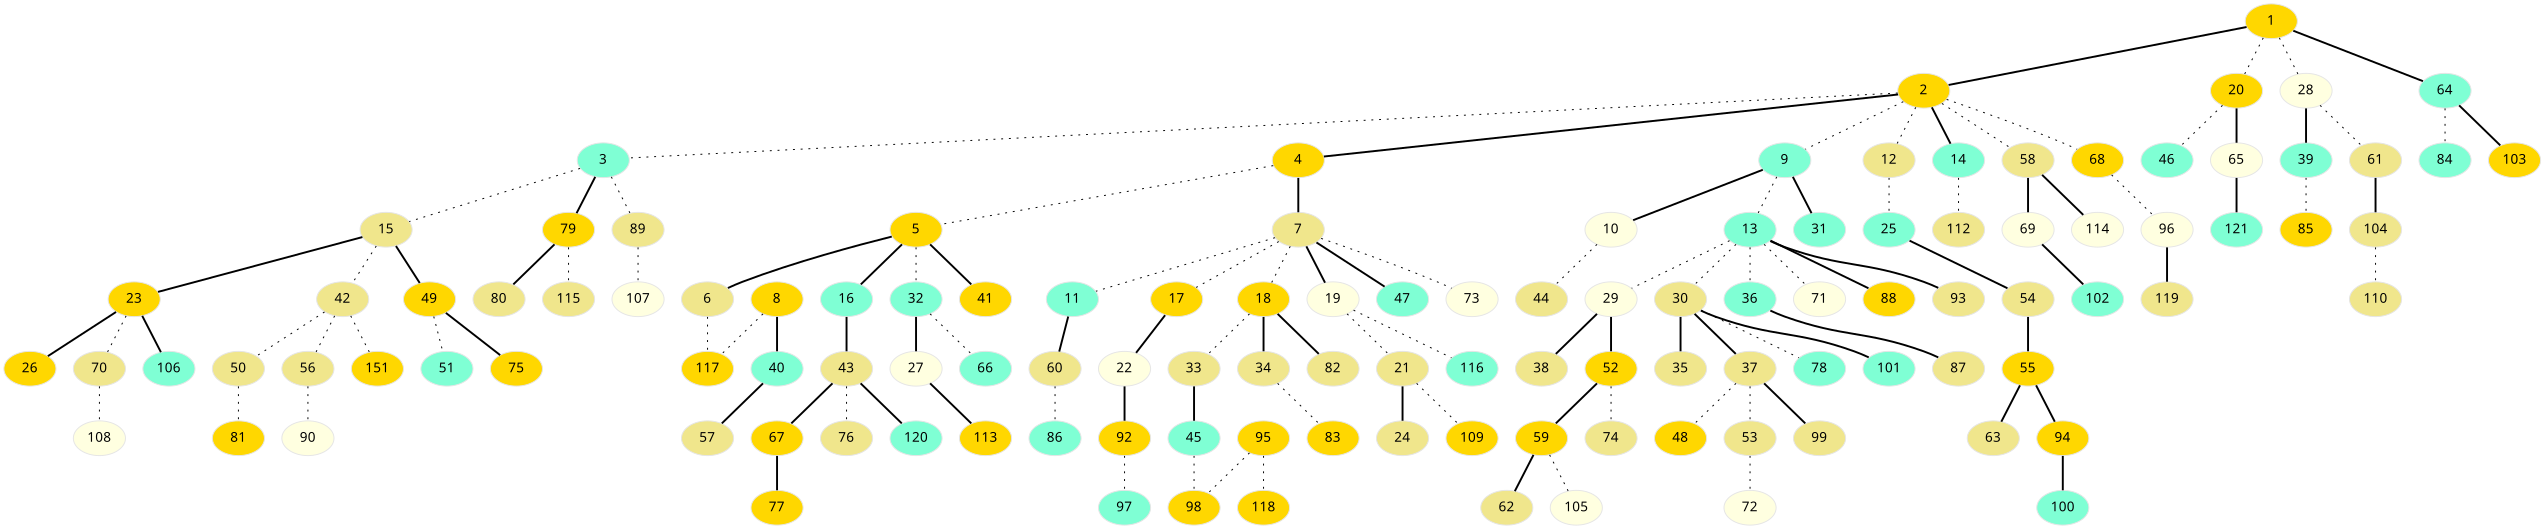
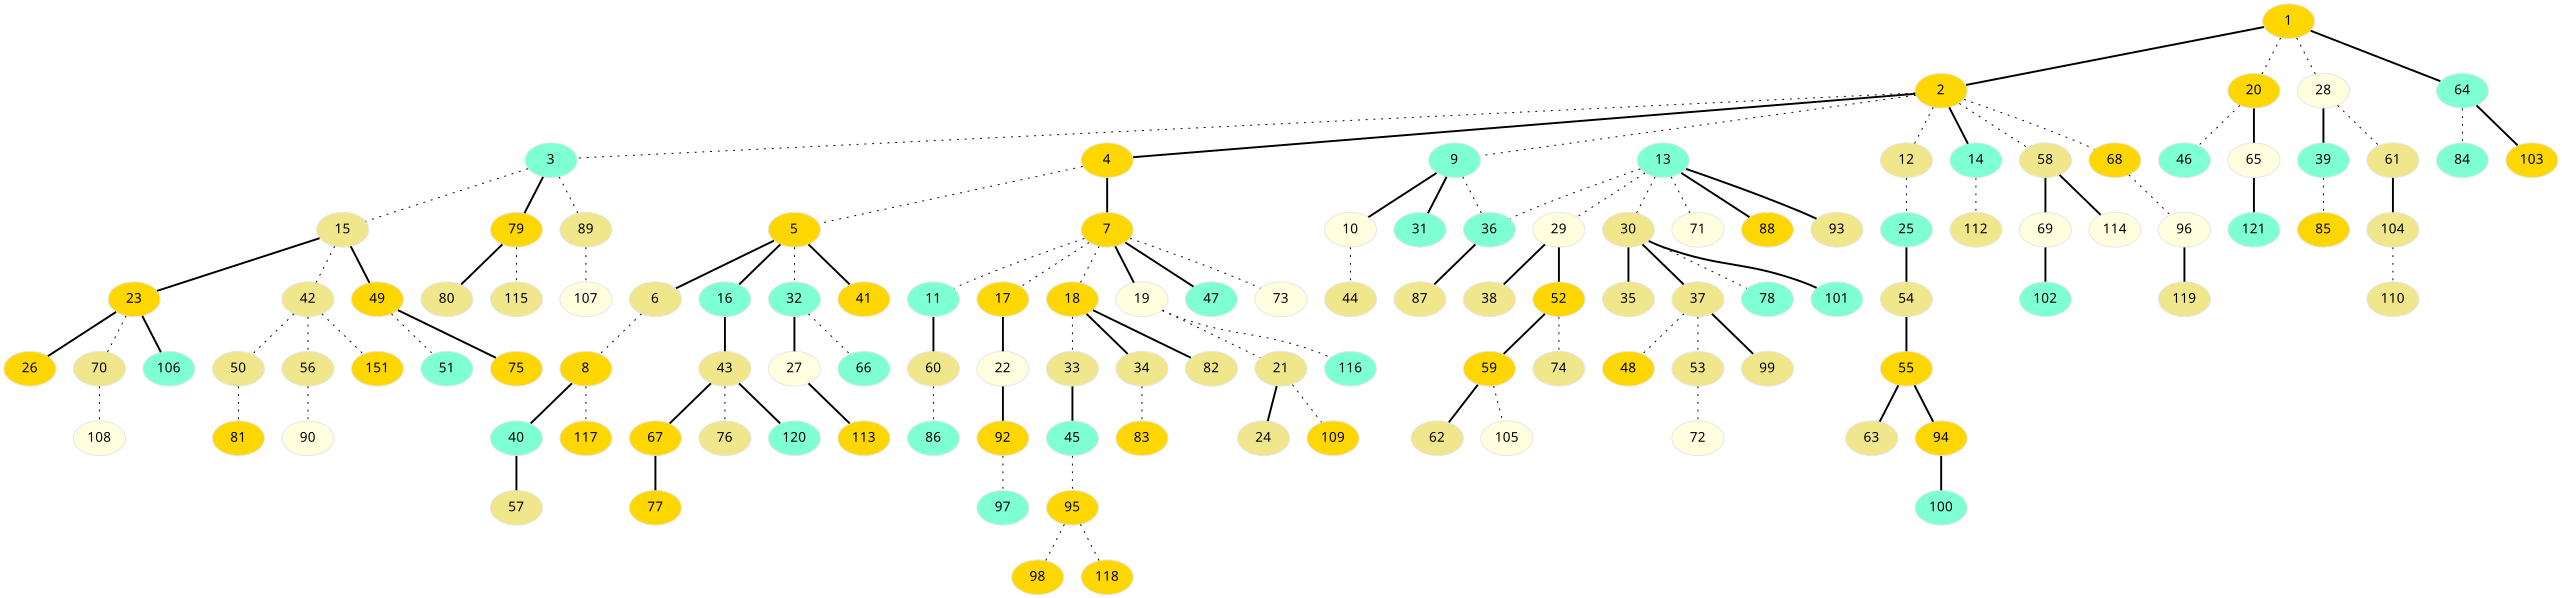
  graph {
    fontname="Noto Sans"
    node [color=gray90 fillcolor=khaki fontname="Noto Sans" style=filled]
    edge [fontname="Noto Sans" style=dotted]
    1 [fillcolor=gold]
    2 [fillcolor=gold]
    20 [fillcolor=gold]
    28 [fillcolor=lightyellow]
    64 [fillcolor=aquamarine]
    3 [fillcolor=aquamarine]
    4 [fillcolor=gold]
    9 [fillcolor=aquamarine]
    12
    14 [fillcolor=aquamarine]
    58
    68 [fillcolor=gold]
    46 [fillcolor=aquamarine]
    65 [fillcolor=lightyellow]
    39 [fillcolor=aquamarine]
    61
    84 [fillcolor=aquamarine]
    103 [fillcolor=gold]
    15
    79 [fillcolor=gold]
    89
    5 [fillcolor=gold]
-   7
+   7 [fillcolor=gold]
    10 [fillcolor=lightyellow]
    13 [fillcolor=aquamarine]
    31 [fillcolor=aquamarine]
    25 [fillcolor=aquamarine]
    112
    69 [fillcolor=lightyellow]
    114 [fillcolor=lightyellow]
    96 [fillcolor=lightyellow]
    23 [fillcolor=gold]
    42
    49 [fillcolor=gold]
    80
    115
    107 [fillcolor=lightyellow]
    6
    16 [fillcolor=aquamarine]
    32 [fillcolor=aquamarine]
    41 [fillcolor=gold]
    11 [fillcolor=aquamarine]
    17 [fillcolor=gold]
    18 [fillcolor=gold]
    19 [fillcolor=lightyellow]
    47 [fillcolor=aquamarine]
    73 [fillcolor=lightyellow]
    8 [fillcolor=gold]
    43
    27 [fillcolor=lightyellow]
    66 [fillcolor=aquamarine]
    40 [fillcolor=aquamarine]
    117 [fillcolor=gold]
    60
    22 [fillcolor=lightyellow]
    33
    34
    82
    21
    116 [fillcolor=aquamarine]
    57
    44
    29 [fillcolor=lightyellow]
    30
    36 [fillcolor=aquamarine]
    71 [fillcolor=lightyellow]
    88 [fillcolor=gold]
    93
    86 [fillcolor=aquamarine]
    54
    38
    52 [fillcolor=gold]
    35
    37
    78 [fillcolor=aquamarine]
    101 [fillcolor=aquamarine]
    87
    26 [fillcolor=gold]
    70
    106 [fillcolor=aquamarine]
    50
    56
    n83 [fillcolor=gold label=151]
    51 [fillcolor=aquamarine]
    75 [fillcolor=gold]
    113 [fillcolor=gold]
    67 [fillcolor=gold]
    76
    120 [fillcolor=aquamarine]
    92 [fillcolor=gold]
    45 [fillcolor=aquamarine]
    83 [fillcolor=gold]
    24
    109 [fillcolor=gold]
    121 [fillcolor=aquamarine]
    97 [fillcolor=aquamarine]
    108 [fillcolor=lightyellow]
    55 [fillcolor=gold]
    85 [fillcolor=gold]
    104
    59 [fillcolor=gold]
    74
    48 [fillcolor=gold]
    53
    99
    95 [fillcolor=gold]
    72 [fillcolor=lightyellow]
    81 [fillcolor=gold]
    90 [fillcolor=lightyellow]
    77 [fillcolor=gold]
    98 [fillcolor=gold]
    118 [fillcolor=gold]
    62
    105 [fillcolor=lightyellow]
    63
    94 [fillcolor=gold]
    100 [fillcolor=aquamarine]
    102 [fillcolor=aquamarine]
    110
    119
    1 -- 2 [style=bold]
    1 -- 20
    1 -- 28
    1 -- 64 [style=bold]
    2 -- 3
    2 -- 4 [style=bold]
    2 -- 9
    2 -- 12
    2 -- 14 [style=bold]
    2 -- 58
    2 -- 68
    20 -- 46
    20 -- 65 [style=bold]
    28 -- 39 [style=bold]
    28 -- 61
    64 -- 84
    64 -- 103 [style=bold]
    3 -- 15
    3 -- 79 [style=bold]
    3 -- 89
    4 -- 5
    4 -- 7 [style=bold]
    9 -- 10 [style=bold]
-   9 -- 13
+   9 -- 36
    9 -- 31 [style=bold]
    12 -- 25
    14 -- 112
    58 -- 69 [style=bold]
    58 -- 114 [style=bold]
    68 -- 96
    65 -- 121 [style=bold]
    39 -- 85
    61 -- 104 [style=bold]
    15 -- 23 [style=bold]
    15 -- 42
    15 -- 49 [style=bold]
    79 -- 80 [style=bold]
    79 -- 115
    89 -- 107
    5 -- 6 [style=bold]
    5 -- 16 [style=bold]
    5 -- 32
    5 -- 41 [style=bold]
    7 -- 11
    7 -- 17
    7 -- 18
    7 -- 19 [style=bold]
    7 -- 47 [style=bold]
    7 -- 73
    10 -- 44
    13 -- 29
    13 -- 30
    13 -- 36
    13 -- 71
    13 -- 88 [style=bold]
    13 -- 93 [style=bold]
    25 -- 54 [style=bold]
    69 -- 102 [style=bold]
    96 -- 119 [style=bold]
    23 -- 26 [style=bold]
    23 -- 70
    23 -- 106 [style=bold]
    42 -- 50
    42 -- 56
    42 -- n83
    49 -- 51
    49 -- 75 [style=bold]
-   6 -- 117
+   6 -- 8
    16 -- 43 [style=bold]
    32 -- 27 [style=bold]
    32 -- 66
    11 -- 60 [style=bold]
    17 -- 22 [style=bold]
    18 -- 33
    18 -- 34 [style=bold]
    18 -- 82 [style=bold]
    19 -- 21
    19 -- 116
    8 -- 40 [style=bold]
    8 -- 117
    43 -- 67 [style=bold]
    43 -- 76
    43 -- 120 [style=bold]
    27 -- 113 [style=bold]
    40 -- 57 [style=bold]
    60 -- 86
    22 -- 92 [style=bold]
    33 -- 45 [style=bold]
    34 -- 83
    21 -- 24 [style=bold]
    21 -- 109
    29 -- 38 [style=bold]
    29 -- 52 [style=bold]
    30 -- 35 [style=bold]
    30 -- 37 [style=bold]
    30 -- 78
    30 -- 101 [style=bold]
    36 -- 87 [style=bold]
    54 -- 55 [style=bold]
    52 -- 59 [style=bold]
    52 -- 74
    37 -- 48
    37 -- 53
    37 -- 99 [style=bold]
    70 -- 108
    50 -- 81
    56 -- 90
    67 -- 77 [style=bold]
    92 -- 97
-   45 -- 98
+   45 -- 95
    55 -- 63 [style=bold]
    55 -- 94 [style=bold]
    104 -- 110
    59 -- 62 [style=bold]
    59 -- 105
    53 -- 72
    95 -- 98
    95 -- 118
    94 -- 100 [style=bold]
  }
